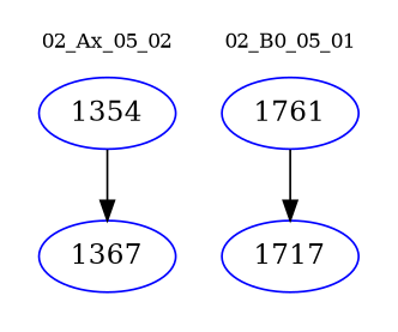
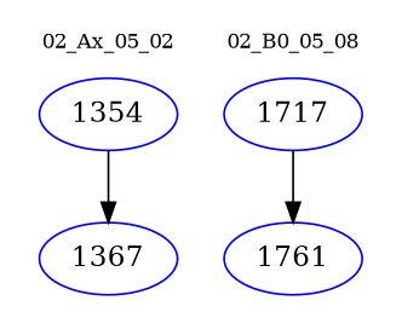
  digraph {
    node [color=blue]
    edge [color=black]
    n1 [label=1354]
    n2 [label=1367]
    n3 [label=1717]
    n4 [label=1761]
    subgraph cluster_1 {
      color=white
      fontsize=10
      label="02_Ax_05_02"
      n1
      n2
    }
    subgraph cluster_2 {
      color=white
      fontsize=10
-     label="02_B0_05_01"
+     label="02_B0_05_08"
      n3
      n4
    }
    n1 -> n2
-   n4 -> n3
+   n3 -> n4
  }
